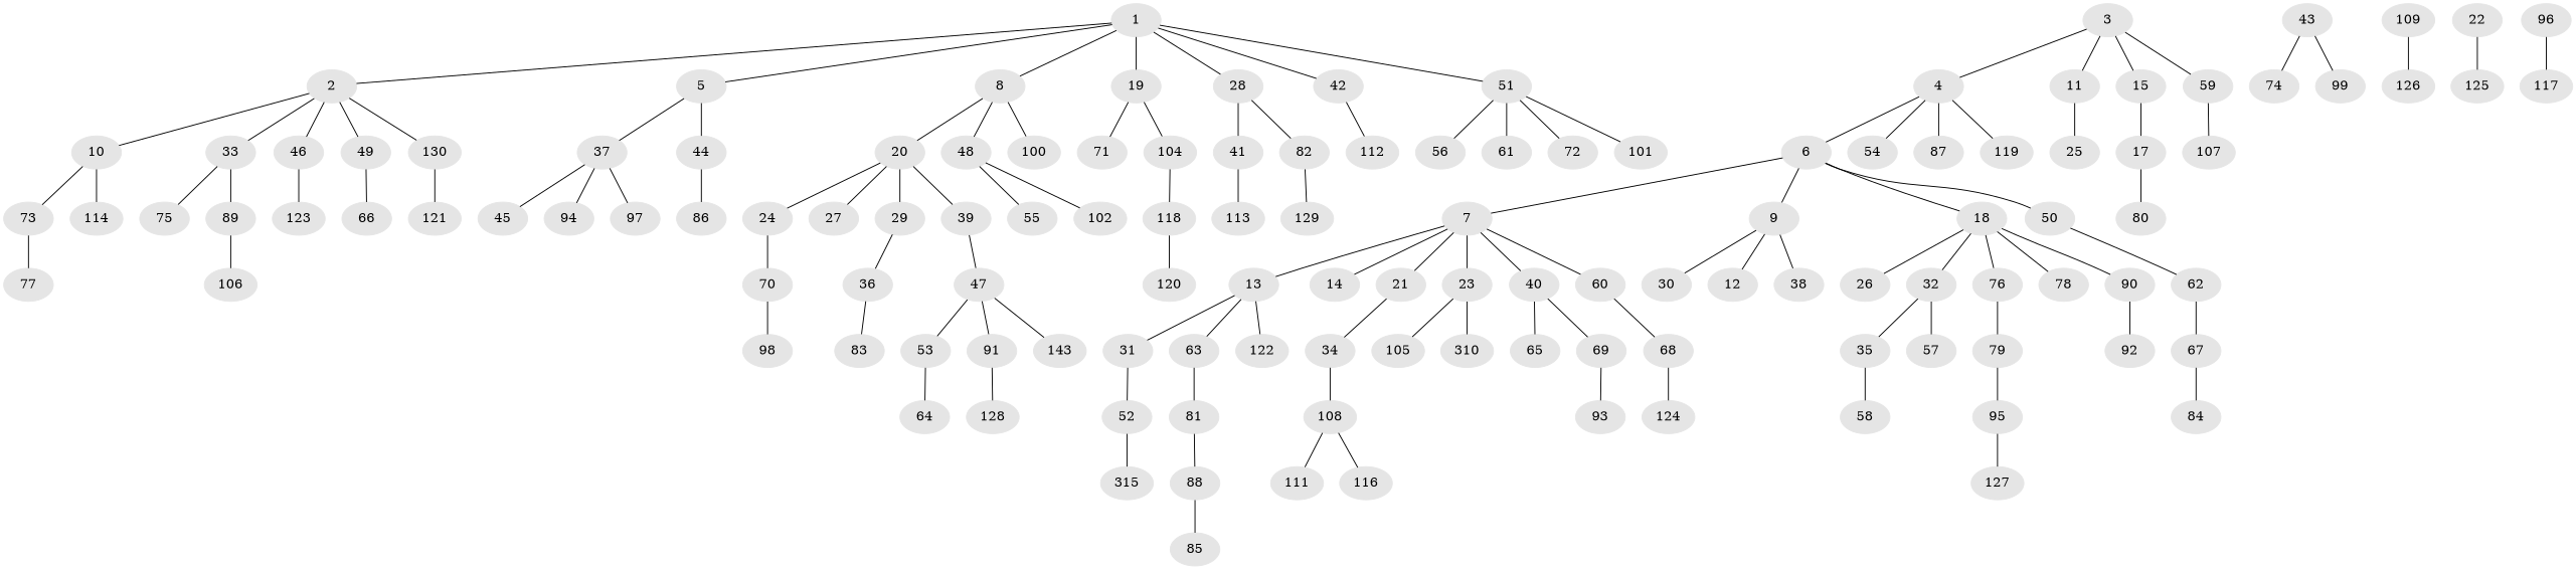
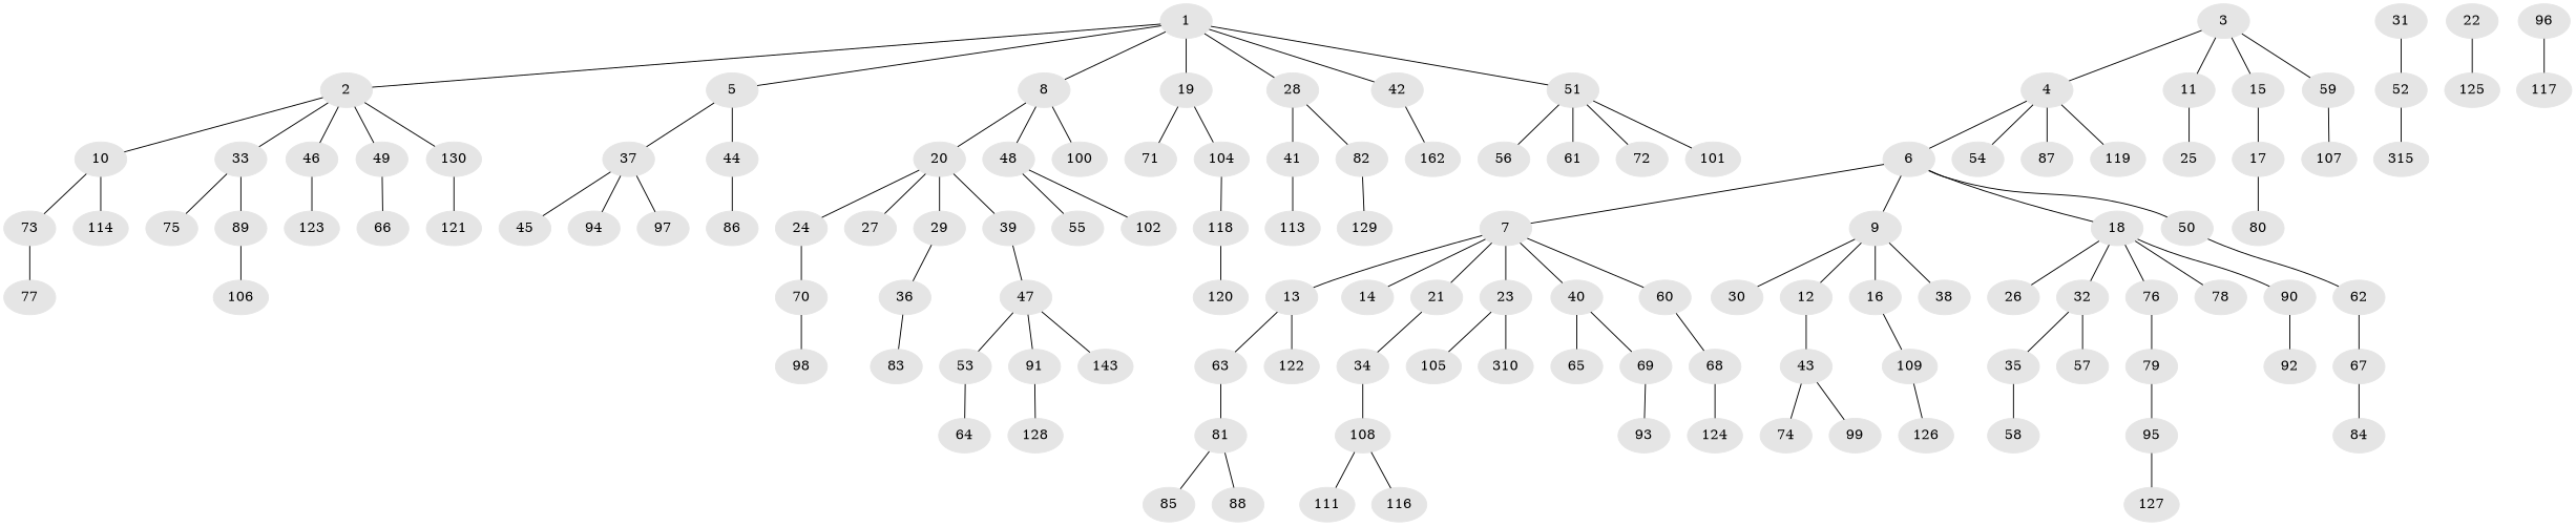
  graph {
    node [color=gray90 style=filled]
    1
    2
    5
    8
    19
    28
    42
    51
    10
    33
    46
    49
    130
    3
    4
    11
    15
    59
    37
    44
    20
    48
    100
    71
    104
    41
    82
-   112
+   112 [label=162]
    56
    61
    72
    101
    73
    114
    75
    89
    123
    66
    121
    6
    54
    87
    119
    25
    17
    107
    7
    9
    18
    50
    45
    94
    97
    86
    13
    14
    21
    23
    40
    60
    30
    12
+   16
    38
    26
    32
    76
    78
    90
    62
    31
    63
    122
    34
    105
    n76 [label=310]
    65
    69
    68
    24
    27
    29
    39
    55
    102
    43
    109
    77
    74
    99
    52
    81
    80
    126
    35
    57
    79
    92
    118
    70
    36
    47
    22
    125
    108
    98
    113
    129
    83
    n110 [label=315]
    85
    88
    58
    106
    111
    116
    53
    91
    n119 [label=143]
    93
    64
    128
    67
    96
    117
    124
    84
    95
    127
    120
    1 -- 2
    1 -- 5
    1 -- 8
    1 -- 19
    1 -- 28
    1 -- 42
    1 -- 51
    2 -- 10
    2 -- 33
    2 -- 46
    2 -- 49
    2 -- 130
    5 -- 37
    5 -- 44
    8 -- 20
    8 -- 48
    8 -- 100
    19 -- 71
    19 -- 104
    28 -- 41
    28 -- 82
    42 -- 112
    51 -- 56
    51 -- 61
    51 -- 72
    51 -- 101
    10 -- 73
    10 -- 114
    33 -- 75
    33 -- 89
    46 -- 123
    49 -- 66
    130 -- 121
    3 -- 4
    3 -- 11
    3 -- 15
    3 -- 59
    4 -- 6
    4 -- 54
    4 -- 87
    4 -- 119
    11 -- 25
    15 -- 17
    59 -- 107
    37 -- 45
    37 -- 94
    37 -- 97
    44 -- 86
    20 -- 24
    20 -- 27
    20 -- 29
    20 -- 39
    48 -- 55
    48 -- 102
    104 -- 118
    41 -- 113
    82 -- 129
    73 -- 77
    89 -- 106
    6 -- 7
    6 -- 9
    6 -- 18
    6 -- 50
    17 -- 80
    7 -- 13
    7 -- 14
    7 -- 21
    7 -- 23
    7 -- 40
    7 -- 60
    9 -- 30
    9 -- 12
+   9 -- 16
    9 -- 38
    18 -- 26
    18 -- 32
    18 -- 76
    18 -- 78
    18 -- 90
    50 -- 62
-   13 -- 31
    13 -- 63
    13 -- 122
    21 -- 34
    23 -- 105
    23 -- n76
    40 -- 65
    40 -- 69
    60 -- 68
+   12 -- 43
+   16 -- 109
    32 -- 35
    32 -- 57
    76 -- 79
    90 -- 92
    62 -- 67
    31 -- 52
    63 -- 81
    34 -- 108
    69 -- 93
    68 -- 124
    24 -- 70
    29 -- 36
    39 -- 47
    43 -- 74
    43 -- 99
    109 -- 126
    52 -- n110
-   88 -- 85
+   81 -- 85
    81 -- 88
    35 -- 58
    79 -- 95
    118 -- 120
    70 -- 98
    36 -- 83
    47 -- 53
    47 -- 91
    47 -- n119
    22 -- 125
    108 -- 111
    108 -- 116
    53 -- 64
    91 -- 128
    67 -- 84
    96 -- 117
    95 -- 127
  }
